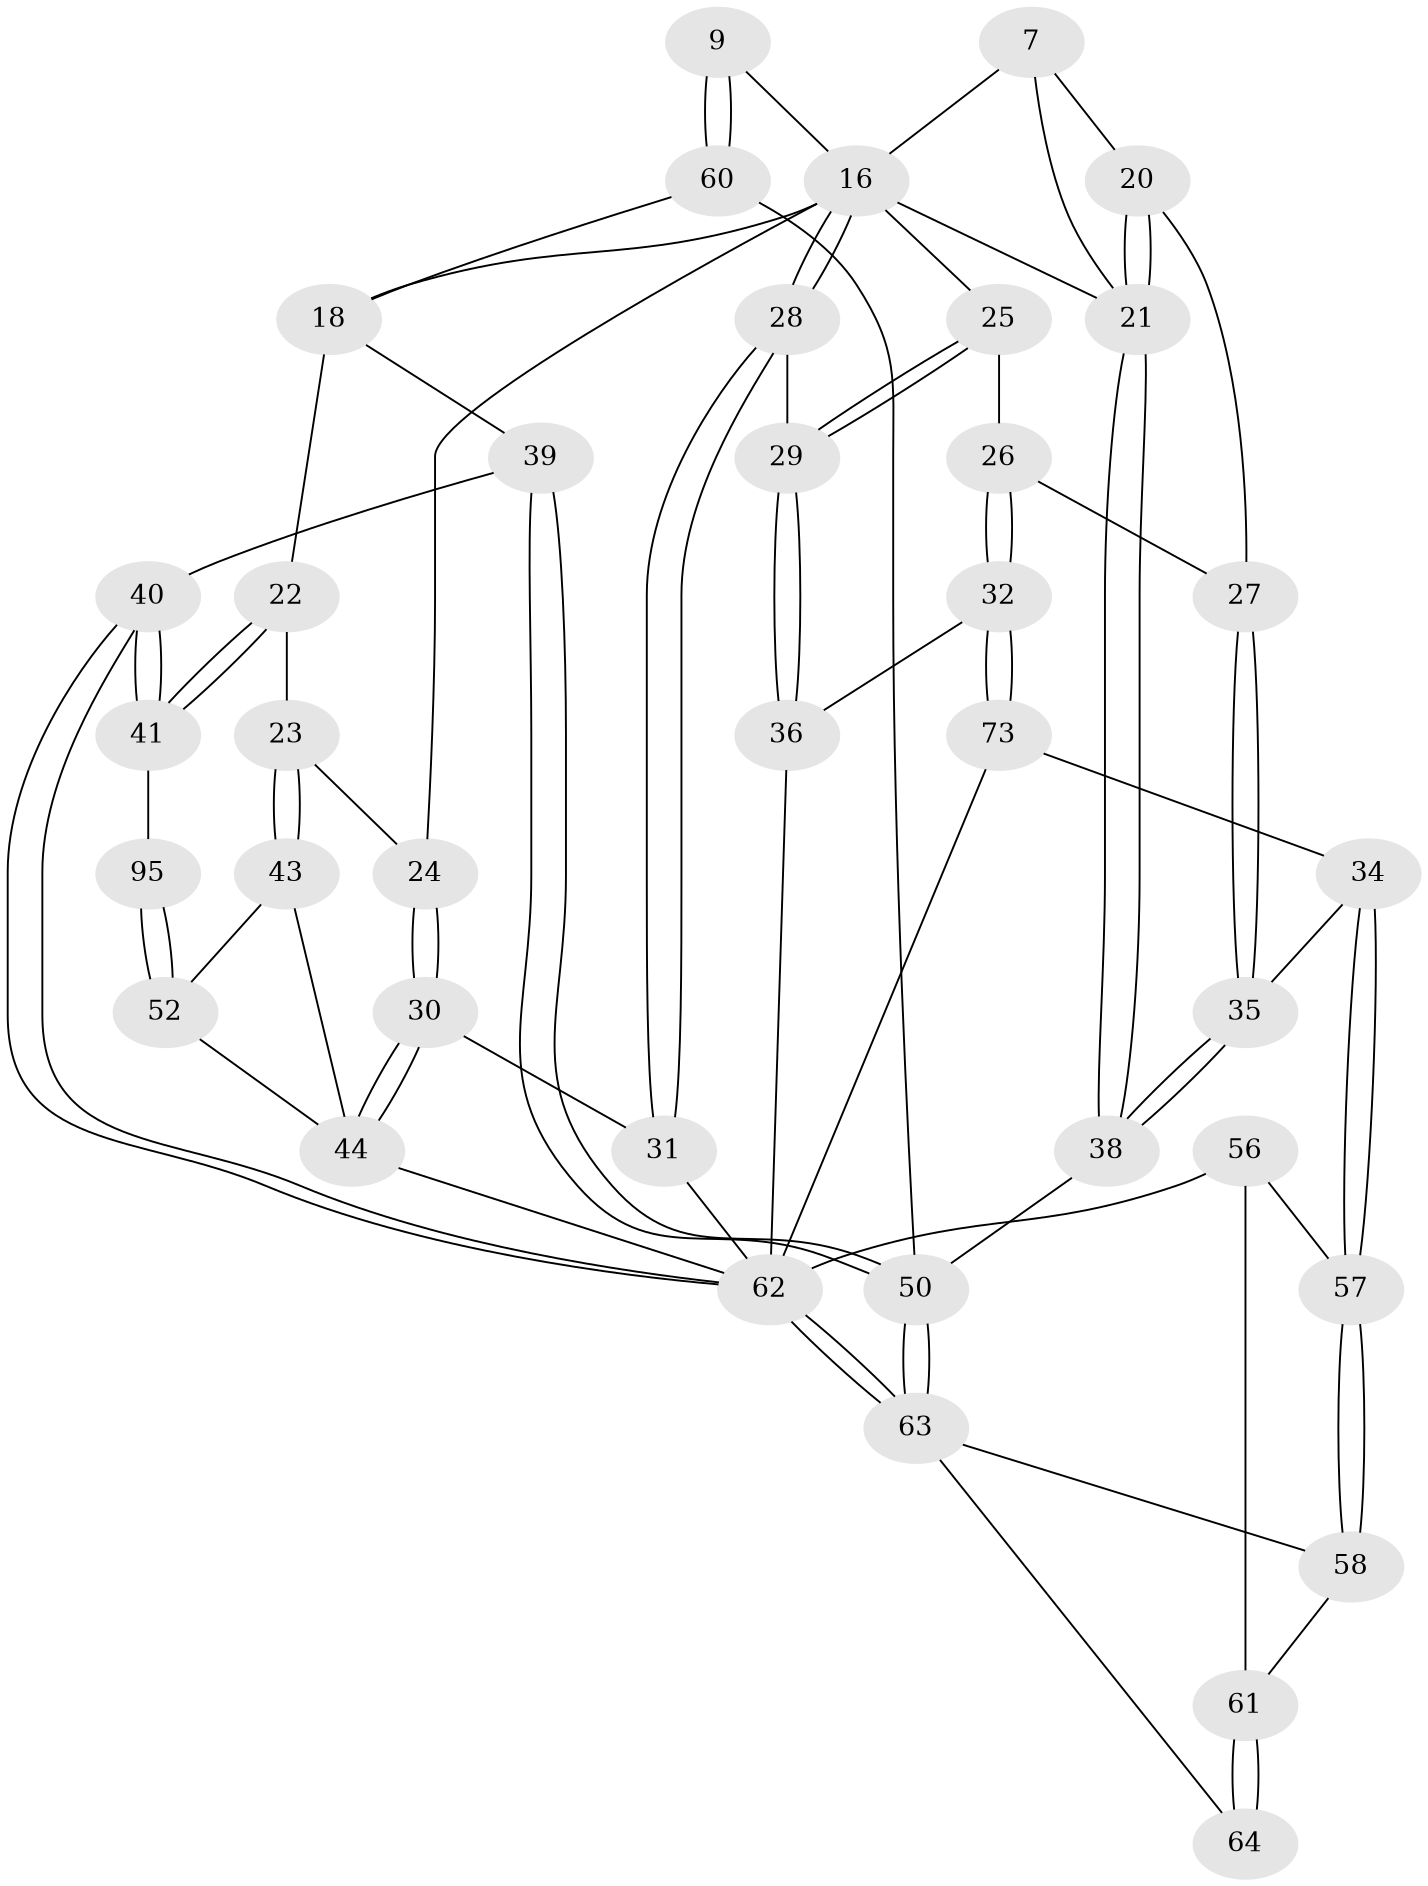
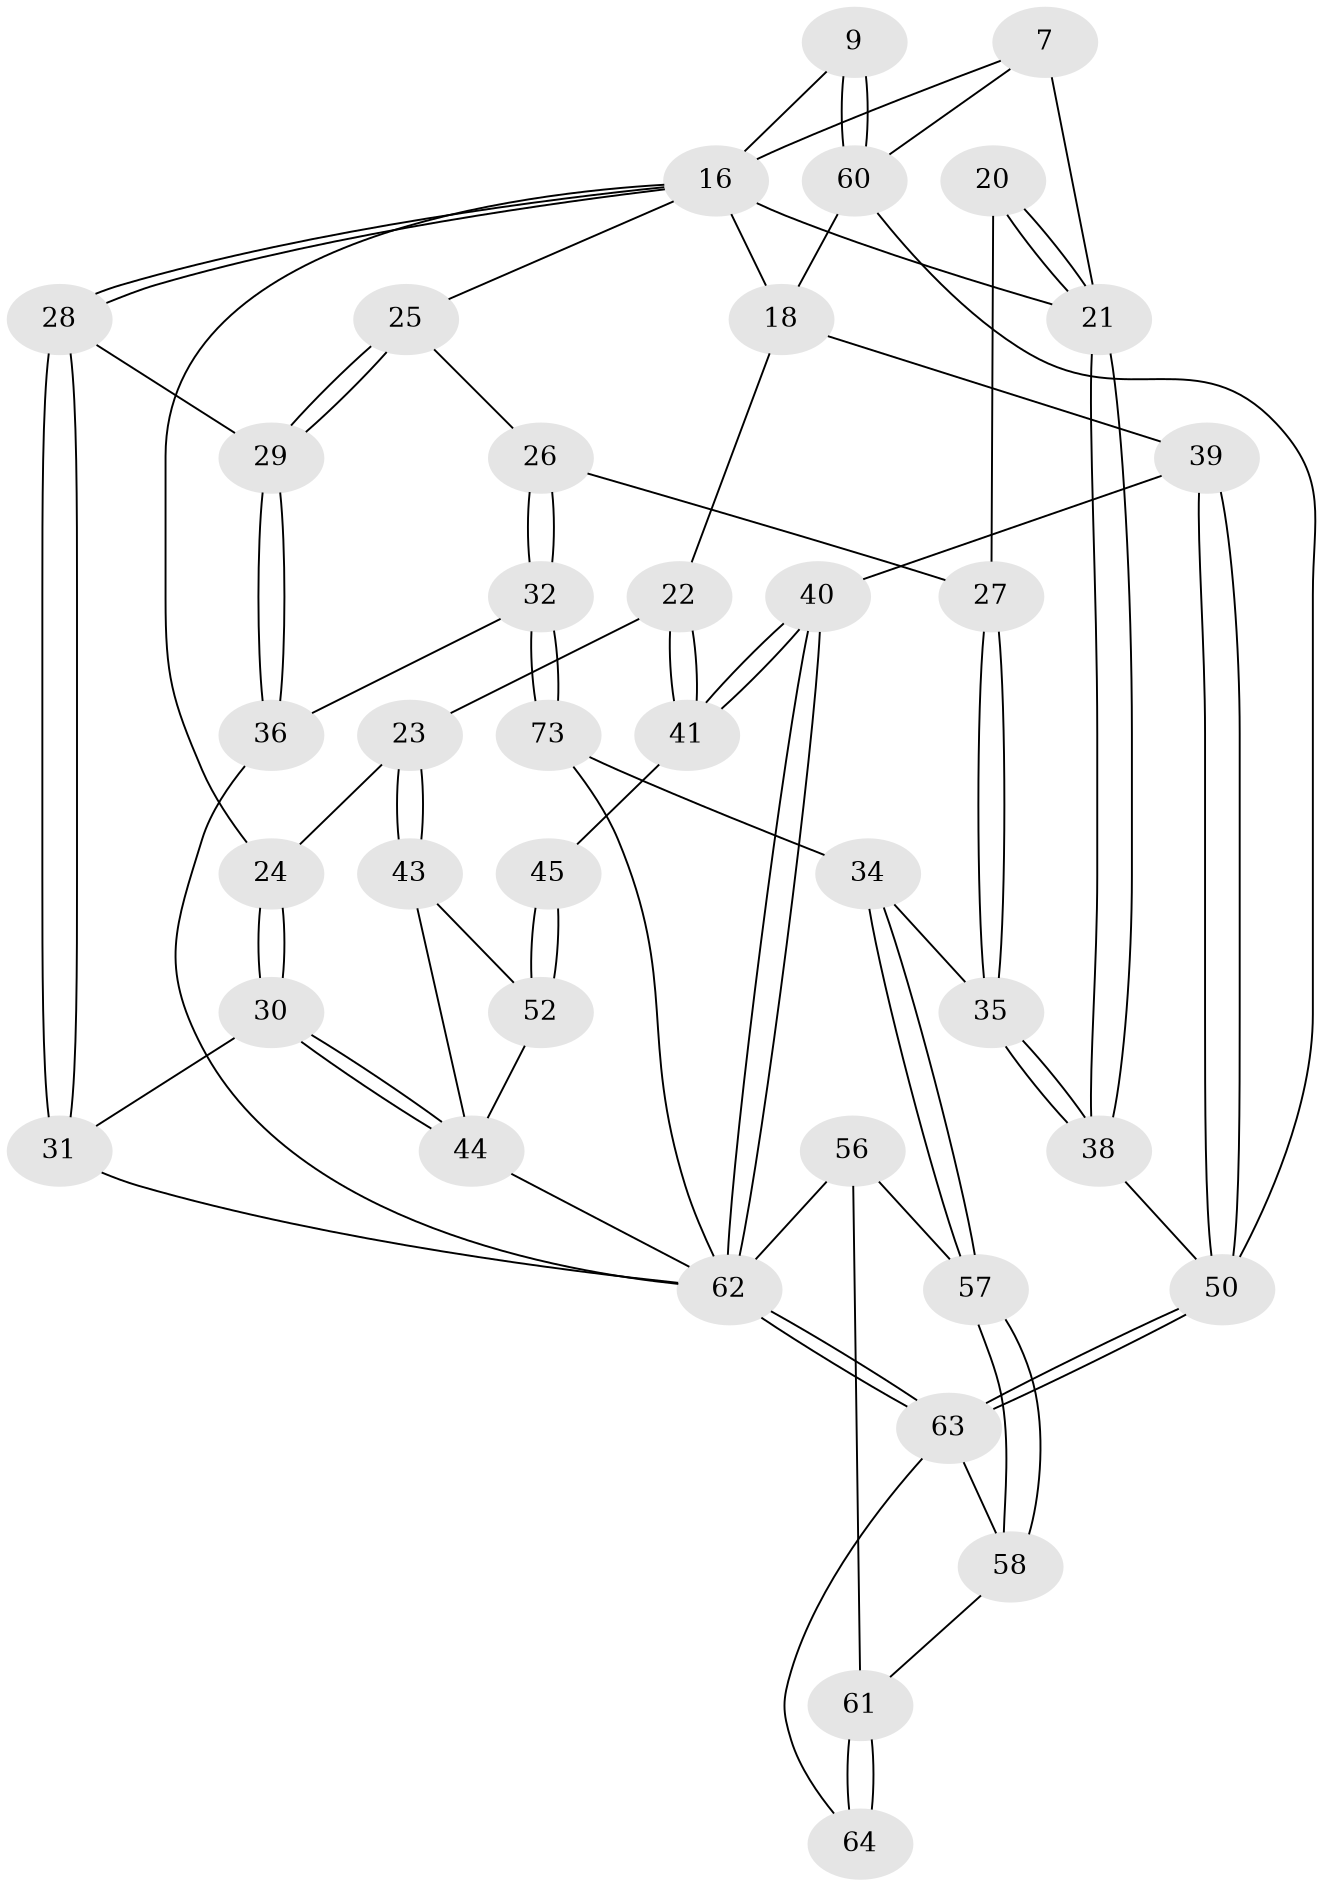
  graph {
    node [color=gray90 style=filled]
    7 [super="+6"]
    n2 [label=60 super="+8"]
    16 [super="+11+1+15+14"]
    21 [super="+19+13+12"]
    18 [super="+17"]
    50 [super="+42"]
    24
    25
    28
    38
    9 [super="+4"]
    22
    39
    63
    30
    26
    29
    31
    23
    41
    40
    20
    27
    35
    43
-   45 [label=95]
+   45
    44
    52 [super="+51+46"]
    32
    36
    n31 [label=73]
    62 [super="+53+54+48"]
    34
    57
    58
    61 [super="+60"]
    64
    56 [super="+55"]
-   7 -- 20
+   7 -- n2
    7 -- 16
    7 -- 21 [weight=2]
    n2 -- 18
    n2 -- 50 [weight=2]
    16 -- 21
    16 -- 18
    16 -- 24
    16 -- 25
    16 -- 28
    16 -- 28
    21 -- 38
    21 -- 38
    18 -- 22
    18 -- 39
    50 -- 63
    50 -- 63
    24 -- 30
    24 -- 30
    25 -- 26
    25 -- 29
    25 -- 29
    28 -- 29
    28 -- 31
    28 -- 31
    38 -- 50
    9 -- n2 [weight=2]
    9 -- n2
    9 -- 16 [weight=2]
    22 -- 23
    22 -- 41
    22 -- 41
    39 -- 50
    39 -- 50
    39 -- 40
    63 -- 58
    63 -- 64
    30 -- 31
    30 -- 44
    30 -- 44
    26 -- 27
    26 -- 32
    26 -- 32
    29 -- 36
    29 -- 36
    31 -- 62
    23 -- 24
    23 -- 43
    23 -- 43
    41 -- 45
    40 -- 41
    40 -- 41
    40 -- 62
    40 -- 62
    20 -- 21 [weight=2]
    20 -- 21
    20 -- 27
    27 -- 35
    27 -- 35
    35 -- 38
    35 -- 38
    43 -- 44
    43 -- 52
    45 -- 52 [weight=2]
    45 -- 52
    44 -- 62
    52 -- 44 [weight=2]
    32 -- 36
    32 -- n31
    32 -- n31
    36 -- 62
    n31 -- 62
    n31 -- 34
    62 -- 63
    62 -- 63
    34 -- 35
    34 -- 57
    34 -- 57
    57 -- 58
    57 -- 58
    58 -- 61
    61 -- 64 [weight=2]
    61 -- 64
    56 -- 62
    56 -- 57
    56 -- 61 [weight=2]
  }
